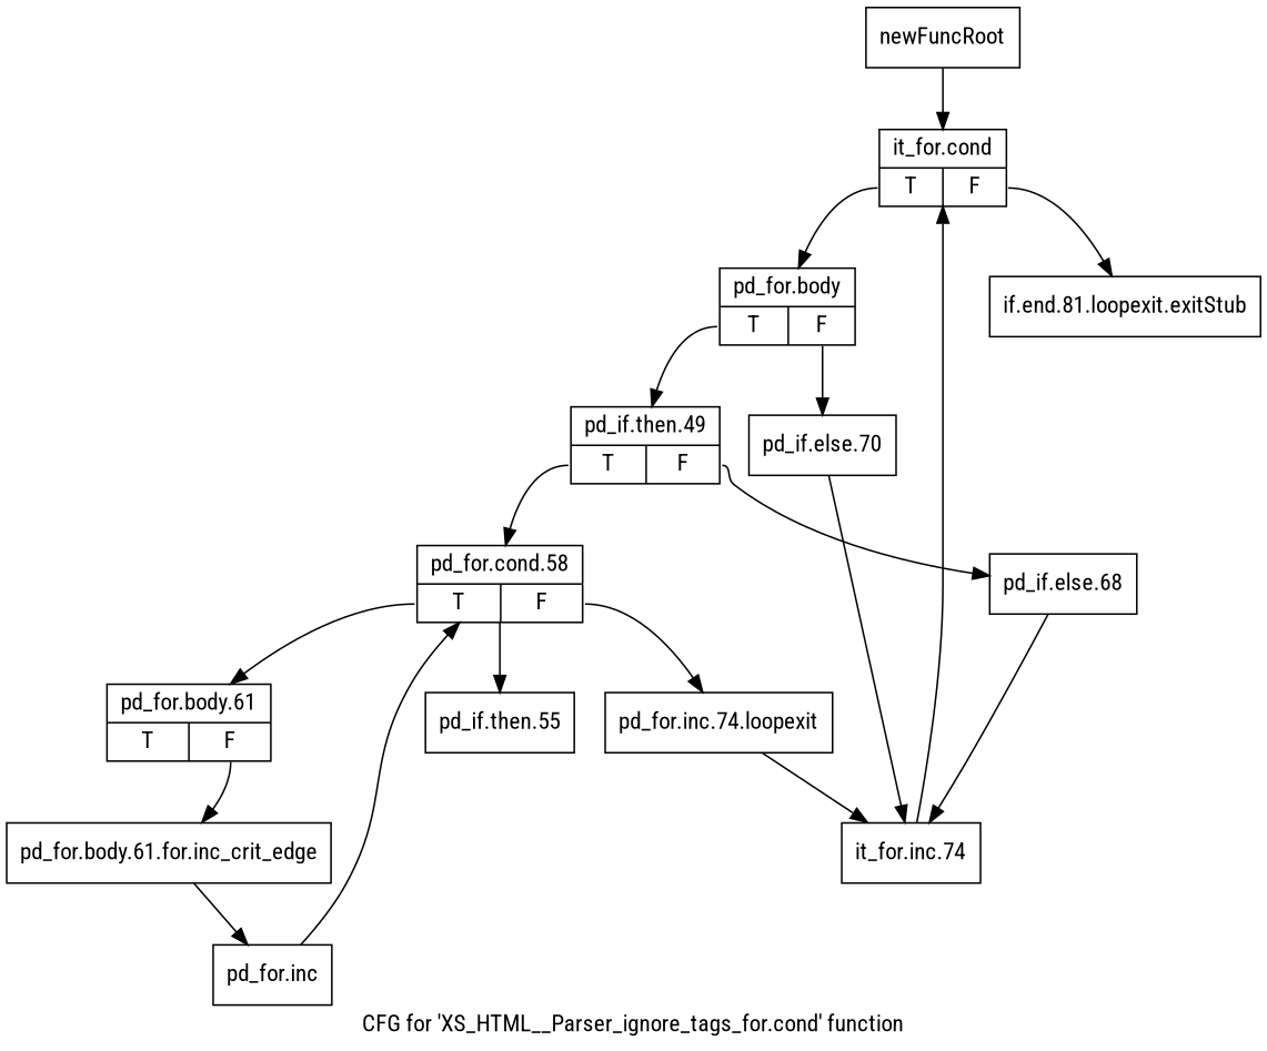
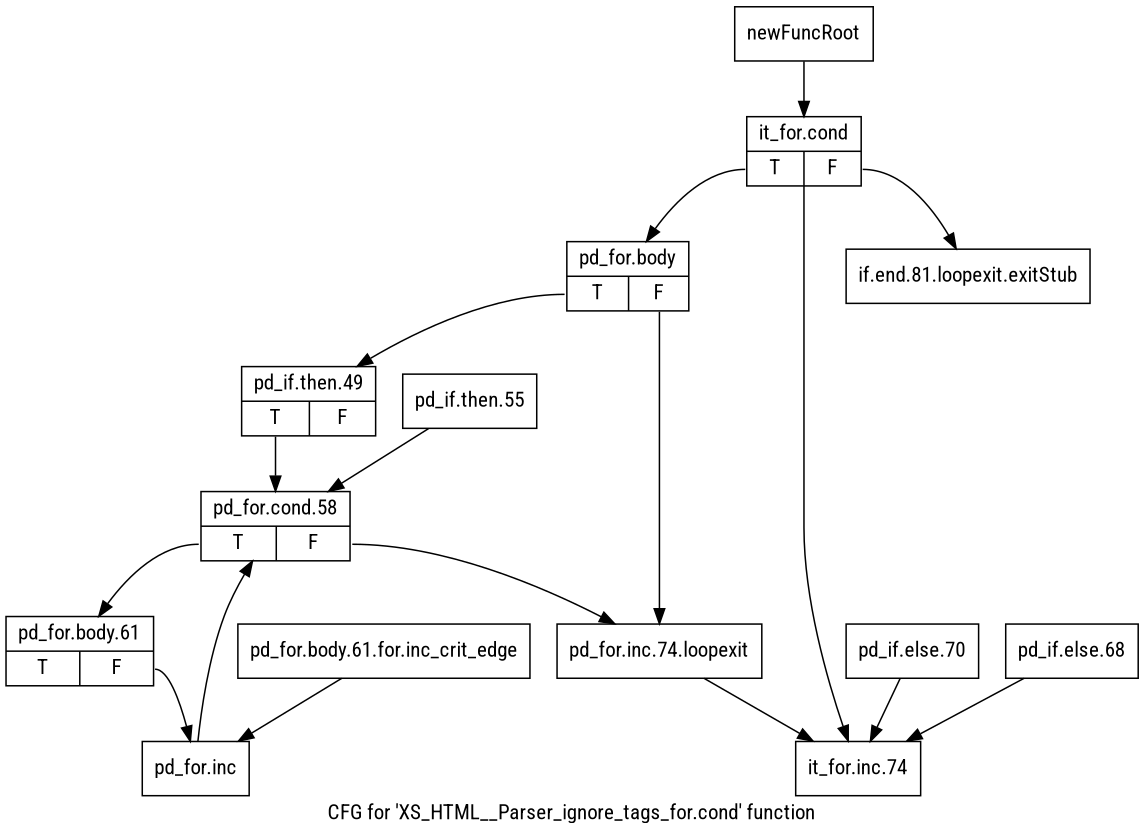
  digraph {
    fontname="Roboto Condensed"
    label="CFG for 'XS_HTML__Parser_ignore_tags_for.cond' function"
    node [fontname="Roboto Condensed" shape=record]
    edge [fontname="Roboto Condensed"]
    n1 [label="{newFuncRoot}"]
    n2 [label="{it_for.cond|{<s0>T|<s1>F}}"]
    n3 [label="{if.end.81.loopexit.exitStub}"]
    n4 [label="{pd_for.body|{<s0>T|<s1>F}}"]
    n5 [label="{pd_if.then.49|{<s0>T|<s1>F}}"]
    n6 [label="{pd_if.else.70}"]
    n7 [label="{pd_if.else.68}"]
    n8 [label="{pd_for.cond.58|{<s0>T|<s1>F}}"]
    n9 [label="{it_for.inc.74}"]
    n10 [label="{pd_if.then.55}"]
    n11 [label="{pd_for.body.61|{<s0>T|<s1>F}}"]
    n12 [label="{pd_for.inc.74.loopexit}"]
    n13 [label="{pd_for.body.61.for.inc_crit_edge}"]
    n14 [label="{pd_for.inc}"]
    n1 -> n2
    n2 -> n3 [tailport=s1]
    n2 -> n4 [tailport=s0]
    n4 -> n5 [tailport=s0]
-   n4 -> n6 [tailport=s1]
-   n5 -> n7 [tailport=s1]
+   n4 -> n12 [tailport=s1]
    n5 -> n8 [tailport=s0]
    n6 -> n9
    n7 -> n9
    n8 -> n11 [tailport=s0]
    n8 -> n12 [tailport=s1]
-   n9 -> n2
-   n8 -> n10
-   n11 -> n13 [tailport=s1]
+   n2 -> n9
+   n10 -> n8
+   n11 -> n14 [tailport=s1]
    n12 -> n9
    n13 -> n14
    n14 -> n8
  }
